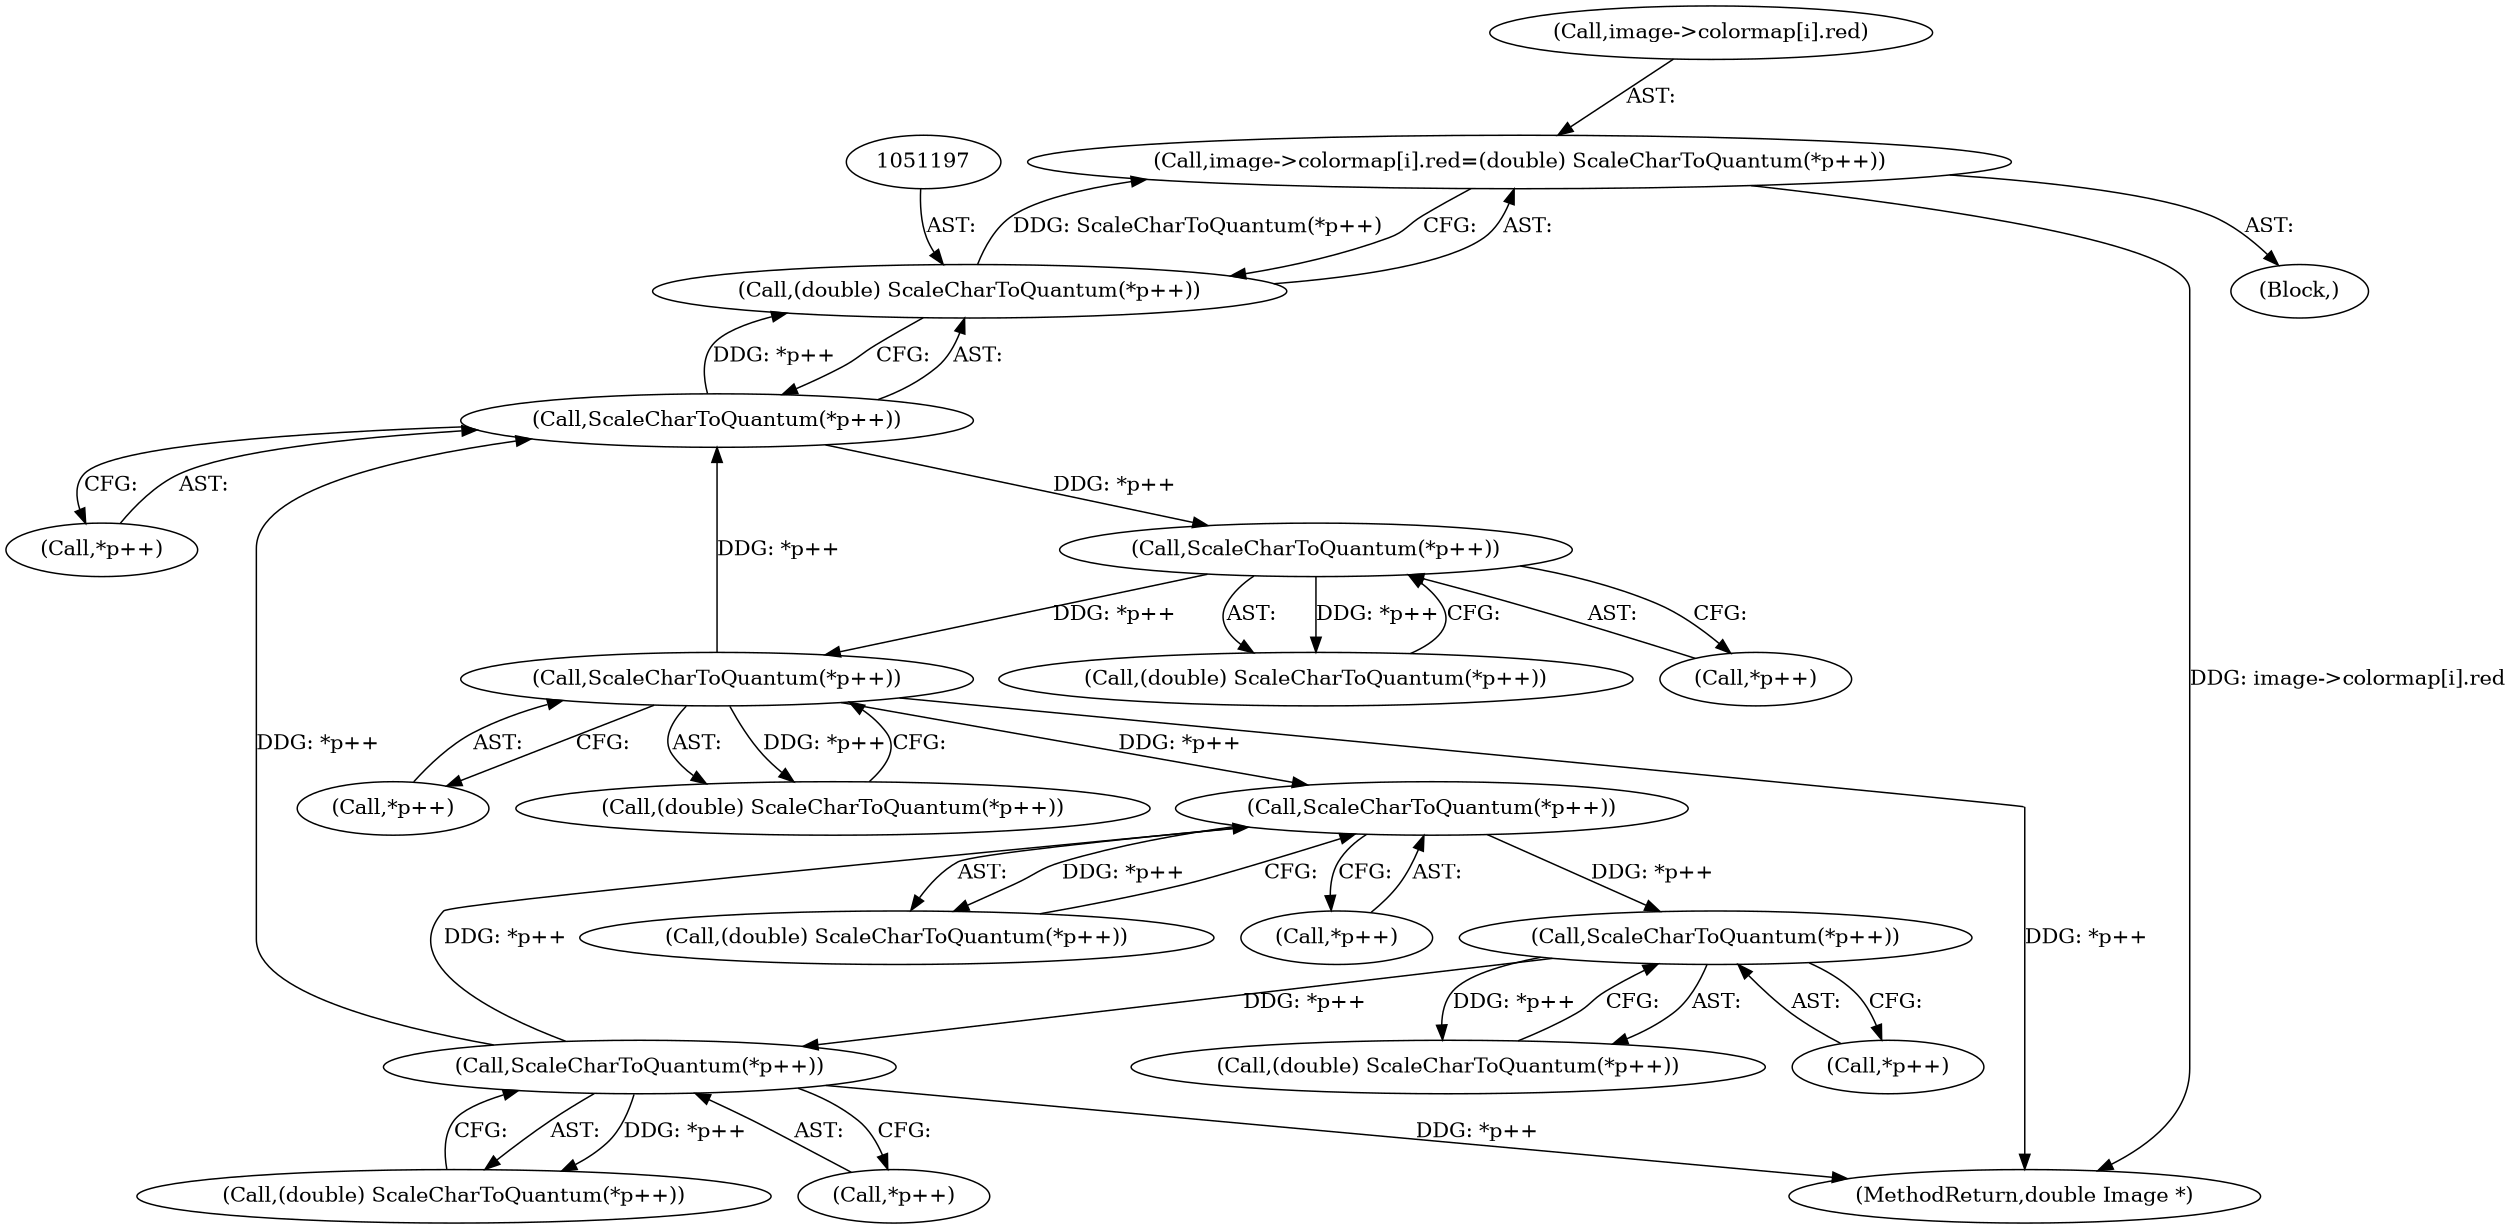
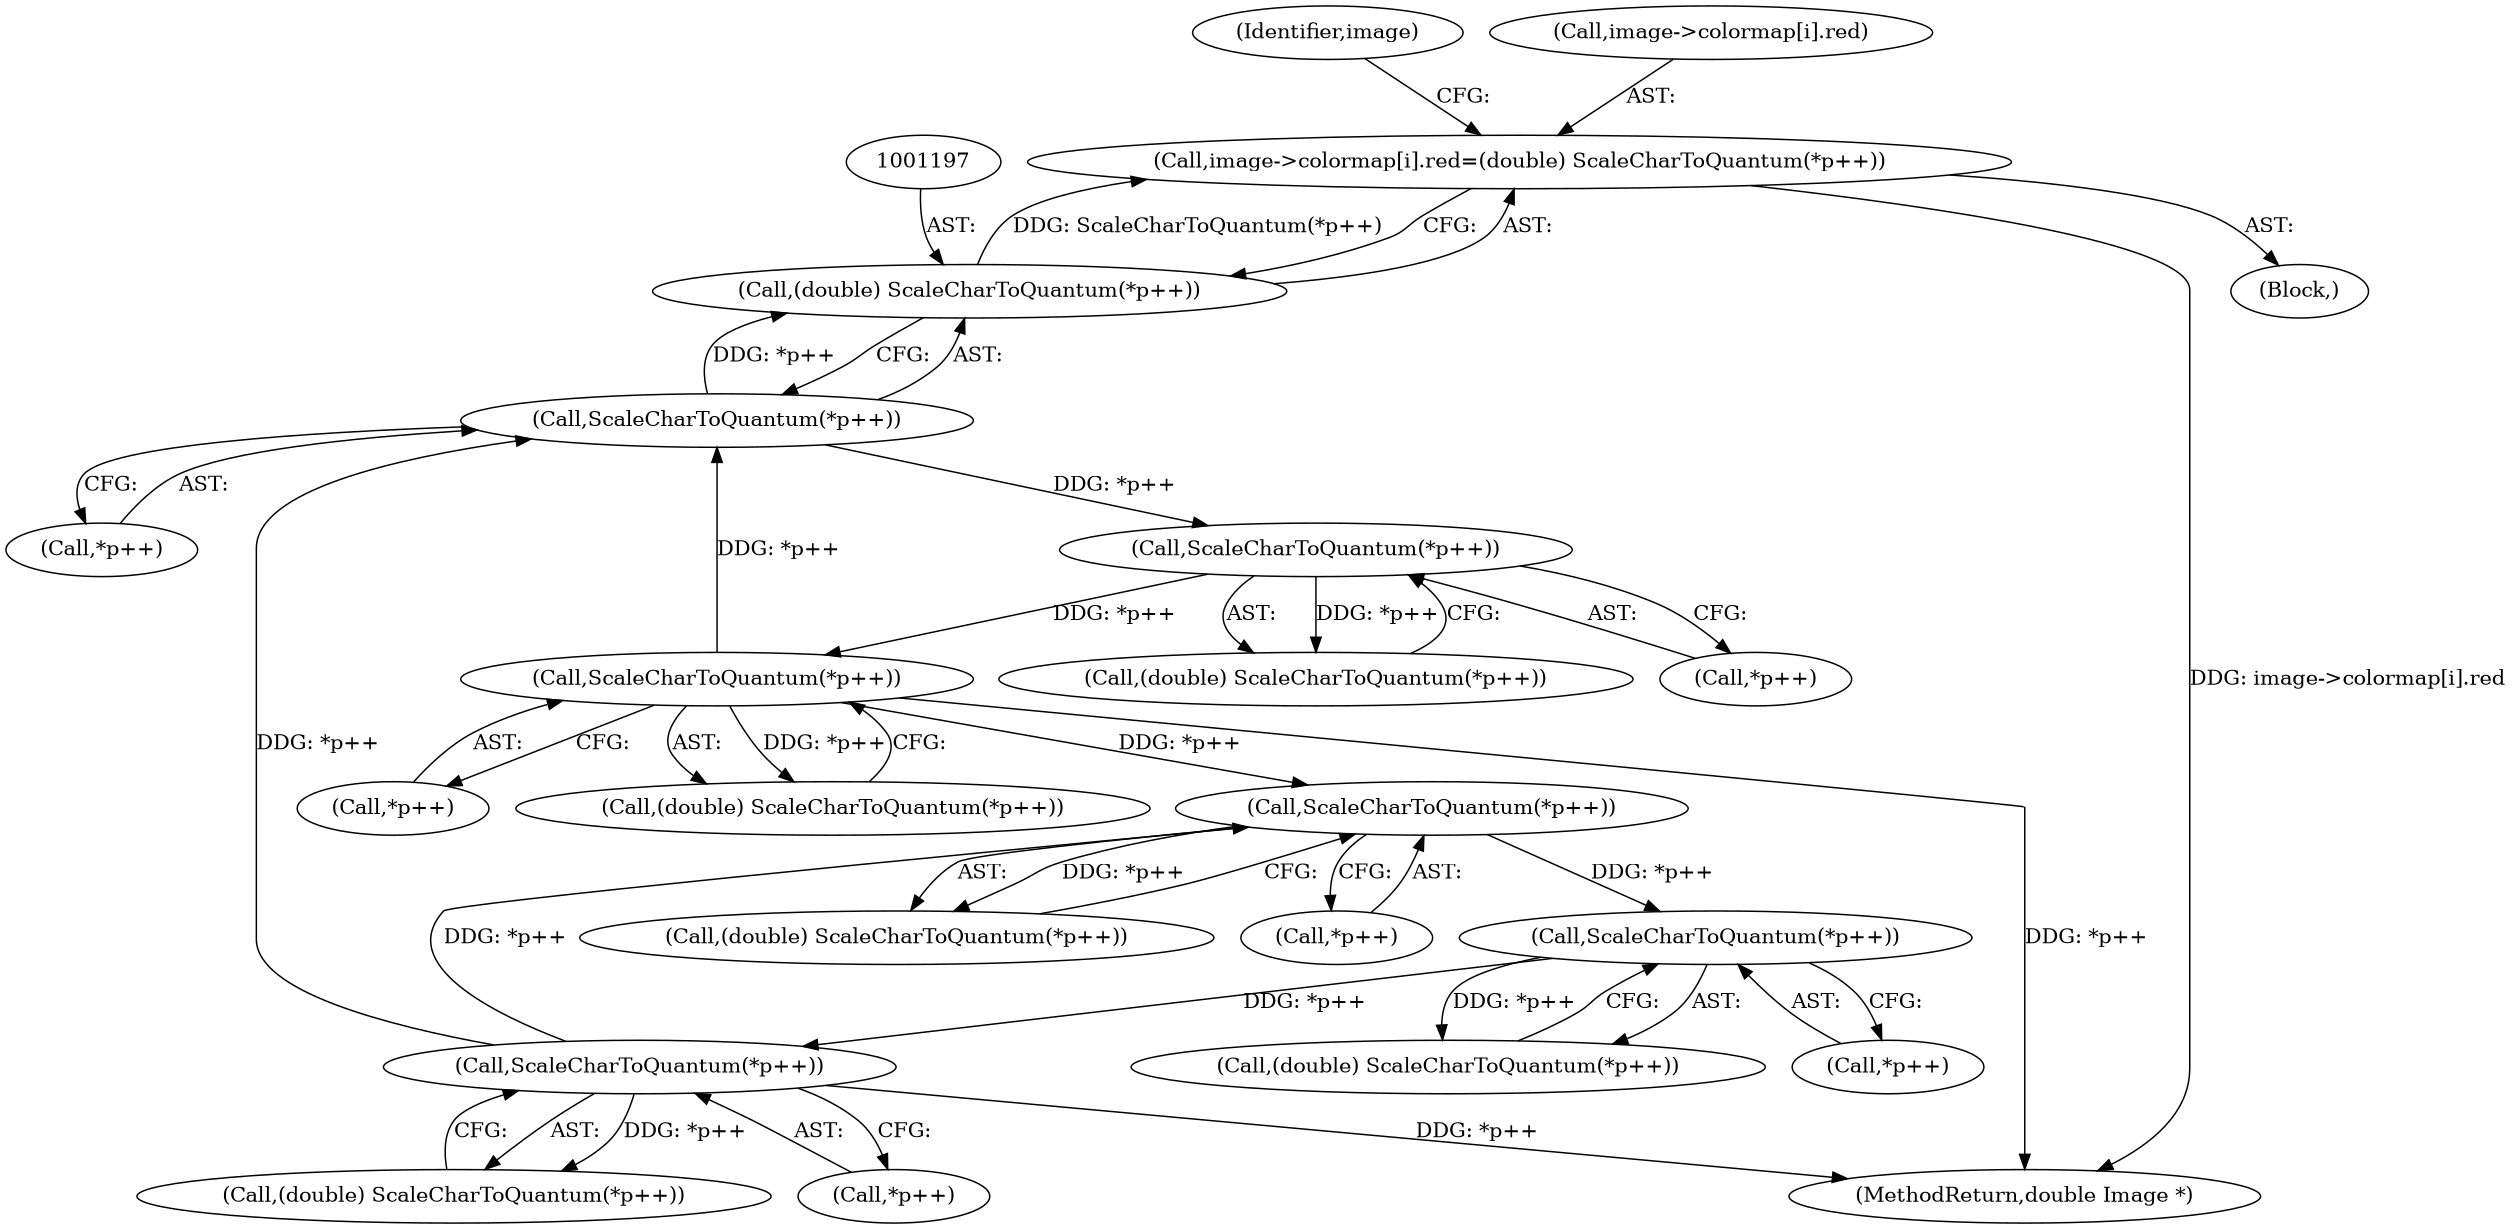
  digraph {
    n1 [label="(Call,image->colormap[i].red=(double) ScaleCharToQuantum(*p++))"]
    n2 [label="(Call,(double) ScaleCharToQuantum(*p++))"]
    n3 [label="(MethodReturn,double Image *)"]
    n4 [label="(Block,)"]
    n5 [label="(Call,ScaleCharToQuantum(*p++))"]
    n6 [label="(Call,ScaleCharToQuantum(*p++))"]
    n7 [label="(Call,*p++)"]
    n8 [label="(Call,ScaleCharToQuantum(*p++))"]
    n9 [label="(Call,*p++)"]
    n10 [label="(Call,(double) ScaleCharToQuantum(*p++))"]
    n11 [label="(Call,ScaleCharToQuantum(*p++))"]
    n12 [label="(Call,ScaleCharToQuantum(*p++))"]
    n13 [label="(Call,(double) ScaleCharToQuantum(*p++))"]
    n14 [label="(Call,*p++)"]
    n15 [label="(Call,ScaleCharToQuantum(*p++))"]
    n16 [label="(Call,*p++)"]
    n17 [label="(Call,(double) ScaleCharToQuantum(*p++))"]
    n18 [label="(Call,*p++)"]
    n19 [label="(Call,(double) ScaleCharToQuantum(*p++))"]
    n20 [label="(Call,*p++)"]
    n21 [label="(Call,(double) ScaleCharToQuantum(*p++))"]
+   n22 [label="(Identifier,image)"]
    n23 [label="(Call,image->colormap[i].red)"]
-   1001197 [label=1051197]
+   1001197
    n1 -> n2 [label="CFG: "]
    n1 -> n3 [label="DDG: image->colormap[i].red"]
    n1 -> n4 [label="AST: "]
    n2 -> n1 [label="AST: "]
    n2 -> n1 [label="DDG: ScaleCharToQuantum(*p++)"]
    n2 -> n5 [label="CFG: "]
    n5 -> n2 [label="AST: "]
    n5 -> n2 [label="DDG: *p++"]
    n5 -> n6 [label="DDG: *p++"]
    n5 -> n7 [label="CFG: "]
    n6 -> n8 [label="DDG: *p++"]
    n6 -> n9 [label="CFG: "]
    n6 -> n10 [label="AST: "]
    n6 -> n10 [label="DDG: *p++"]
    n7 -> n5 [label="AST: "]
    n8 -> n3 [label="DDG: *p++"]
    n8 -> n5 [label="DDG: *p++"]
    n8 -> n12 [label="DDG: *p++"]
    n8 -> n20 [label="CFG: "]
    n8 -> n21 [label="AST: "]
    n8 -> n21 [label="DDG: *p++"]
    n9 -> n6 [label="AST: "]
    n10 -> n6 [label="CFG: "]
    n11 -> n3 [label="DDG: *p++"]
    n11 -> n5 [label="DDG: *p++"]
    n11 -> n12 [label="DDG: *p++"]
    n11 -> n13 [label="AST: "]
    n11 -> n13 [label="DDG: *p++"]
    n11 -> n14 [label="CFG: "]
    n12 -> n15 [label="DDG: *p++"]
    n12 -> n16 [label="CFG: "]
    n12 -> n17 [label="AST: "]
    n12 -> n17 [label="DDG: *p++"]
    n13 -> n11 [label="CFG: "]
    n14 -> n11 [label="AST: "]
    n15 -> n11 [label="DDG: *p++"]
    n15 -> n18 [label="CFG: "]
    n15 -> n19 [label="AST: "]
    n15 -> n19 [label="DDG: *p++"]
    n16 -> n12 [label="AST: "]
    n17 -> n12 [label="CFG: "]
    n18 -> n15 [label="AST: "]
    n19 -> n15 [label="CFG: "]
    n20 -> n8 [label="AST: "]
    n21 -> n8 [label="CFG: "]
+   n22 -> n1 [label="CFG: "]
    n23 -> n1 [label="AST: "]
    1001197 -> n2 [label="AST: "]
  }
